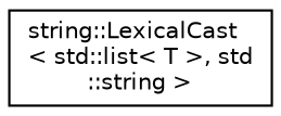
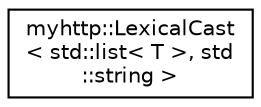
  digraph {
    rankdir=TB
-   n1 [color=black fillcolor=white fontname=Helvetica fontsize=10 height=0.2 label="string::LexicalCast\l\< std::list\< T \>, std\l::string \>" shape=record style=filled width=0.4]
+   n1 [color=black fillcolor=white fontname=Helvetica fontsize=10 height=0.2 label="myhttp::LexicalCast\l\< std::list\< T \>, std\l::string \>" shape=record style=filled width=0.4]
  }
